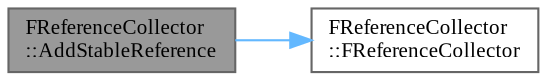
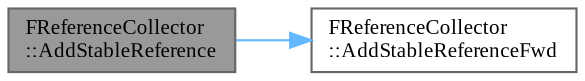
  digraph {
    rankdir=LR
    fontname="Liberation Serif"
    node [fontname="Liberation Serif" fontsize=10 shape=box style=filled]
    n1 [color=gray40 fillcolor=grey60 fontcolor=black height=0.2 label="FReferenceCollector\l::AddStableReference" width=0.4]
-   n2 [color=grey40 fillcolor=white height=0.2 label="FReferenceCollector\l::FReferenceCollector" width=0.4]
+   n2 [color=grey40 fillcolor=white height=0.2 label="FReferenceCollector\l::AddStableReferenceFwd" width=0.4]
    n1 -> n2 [color=steelblue1 fontname="Liberation Serif" fontsize=10 labelfontname=Helvetica labelfontsize=10 style=solid]
  }
